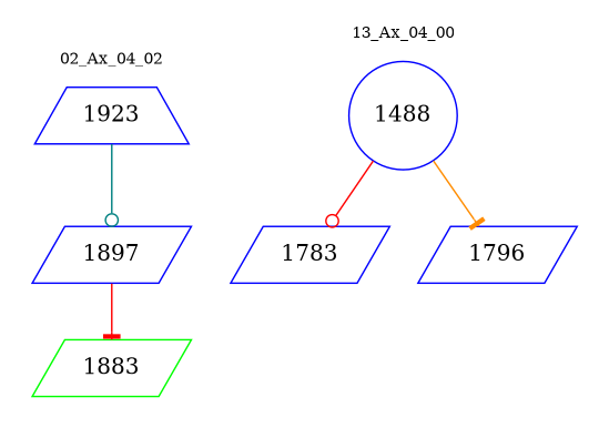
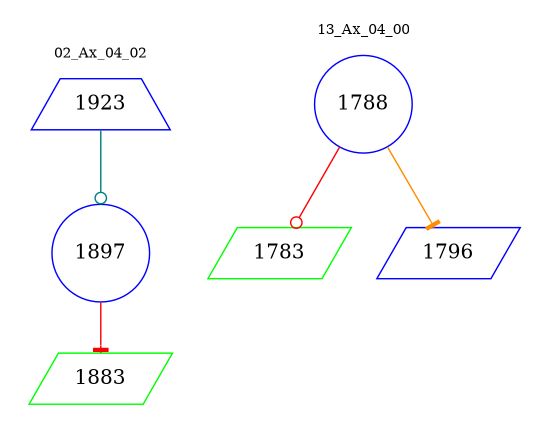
  digraph {
    node [color=blue shape=parallelogram]
    edge [arrowhead=tee color=red]
-   n1 [label=1897]
+   n1 [label=1897 shape=circle]
    n2 [color=green label=1883]
    n3 [label=1923 shape=trapezium]
-   n4 [label=1488 shape=circle]
-   n5 [label=1783]
+   n4 [label=1788 shape=circle]
+   n5 [color=green label=1783]
    n6 [label=1796]
    subgraph cluster_1 {
      color=white
      fontsize=10
      label="02_Ax_04_02"
      n1
      n2
      n3
    }
    subgraph cluster_2 {
      color=white
      fontsize=10
      label="13_Ax_04_00"
      n4
      n5
      n6
    }
    n1 -> n2
    n3 -> n1 [arrowhead=odot color=teal]
    n4 -> n5 [arrowhead=odot]
    n4 -> n6 [color=darkorange]
  }
